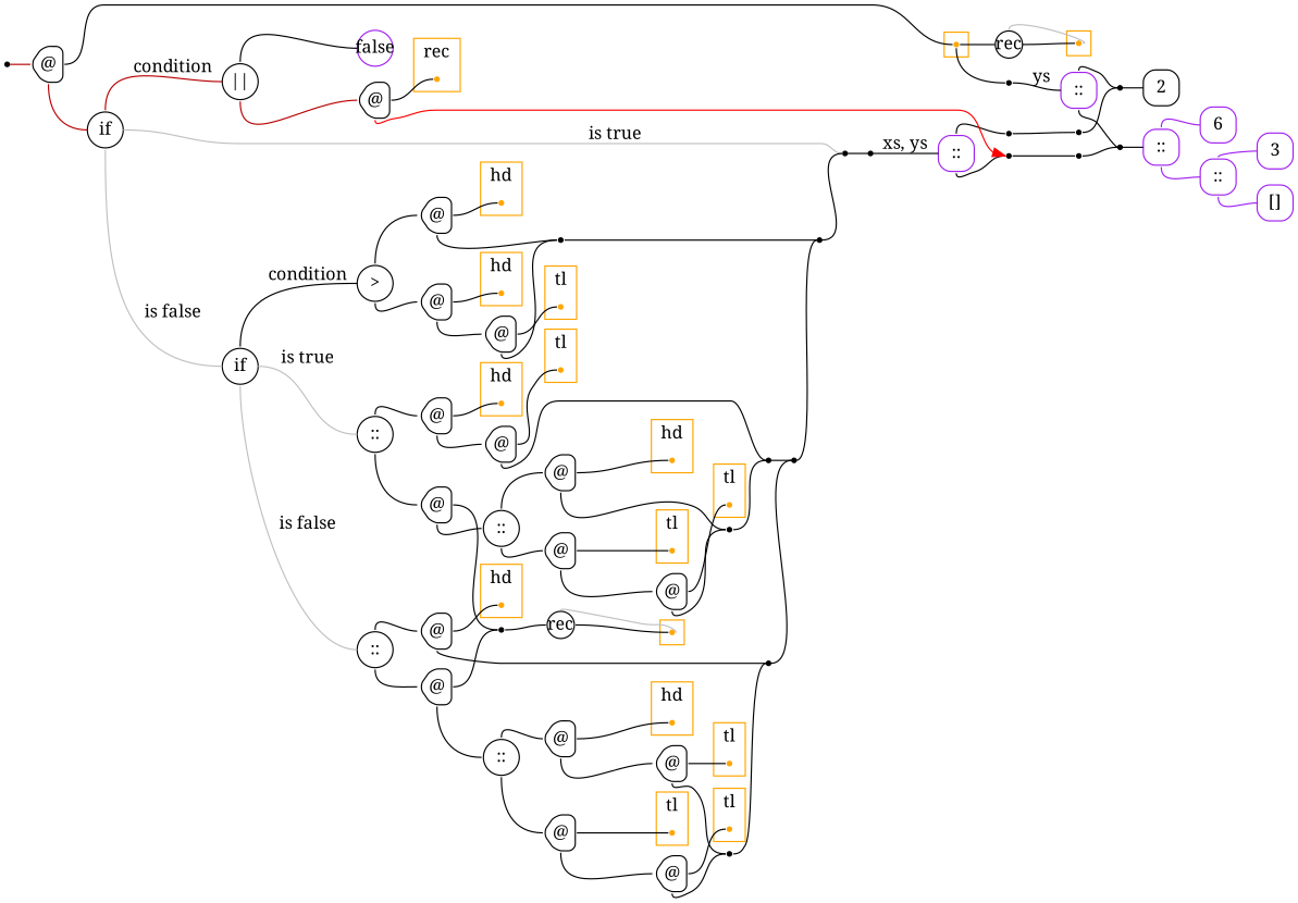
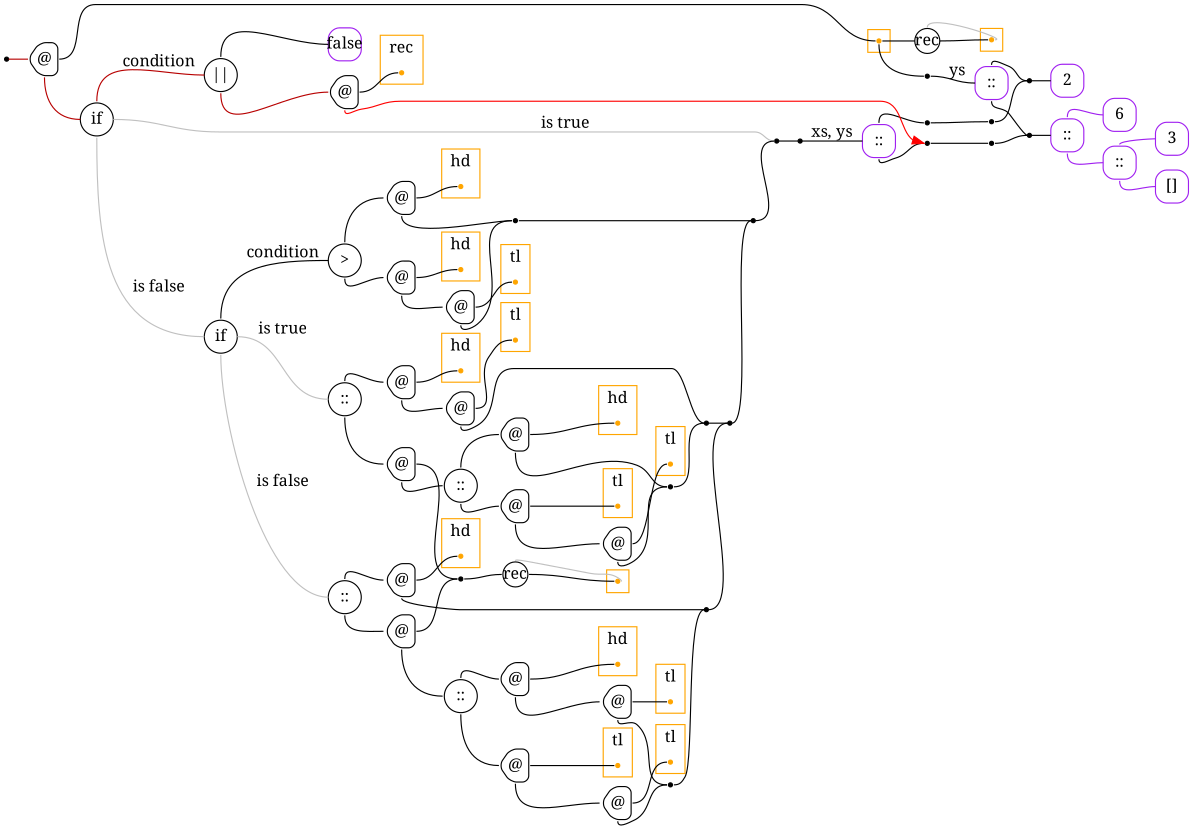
  digraph {
    fontname="Noto Serif"
    labeldistance=0
    nodesep=.175
    rankdir=LR
    ranksep=.175
    node [color="#000000" fixedsize=true fontname="Noto Serif" orientation=90 shape=point style=rounded]
    edge [arrowhead=none arrowtail=none fontname="Noto Serif" headport=w tailport=e]
    ndcluster_nd366 [color=orange style=""]
    ndcluster_nd152 [color=orange style=""]
    ndcluster_nd560 [color=orange style=""]
    ndcluster_nd55 [color=orange style=""]
    ndcluster_nd120 [color=orange style=""]
    ndcluster_nd240 [color=orange style=""]
    ndcluster_nd166 [color=orange style=""]
    ndcluster_nd177 [color=orange style=""]
    ndcluster_nd195 [color=orange style=""]
    ndcluster_nd206 [color=orange style=""]
    ndcluster_nd226 [color=orange style=""]
    ndcluster_nd272 [color=orange style=""]
    ndcluster_nd251 [color=orange style=""]
    ndcluster_nd291 [color=orange style=""]
    ndcluster_nd302 [color=orange style=""]
    ndcluster_nd317 [color=orange style=""]
    ndcluster_nd328 [color=orange style=""]
    n18 [height=.3 label=rec shape=circle width=.3 orientation=""]
    n19 [label=" " color=""]
    nd1 [color="" orientation="" style=""]
    n21 [height=.4 label="@" shape=house width=.4]
    n22 [height=.4 label=if shape=circle width=.4 orientation=""]
-   n23 [color=black height=.4 label=2 shape=square width=.4]
+   n23 [color=purple height=.4 label=2 shape=square width=.4]
    n24 [color=purple height=.4 label=6 shape=square width=.4]
    n25 [color=purple height=.4 label=3 shape=square width=.4]
    n26 [color=purple height=.4 label="[]" shape=square width=.4]
    n27 [color=purple height=.4 label="::" shape=square width=.4]
    n28 [color=purple height=.4 label="::" shape=square width=.4]
    n29 [color=purple height=.4 label="::" shape=square width=.4]
    n30 [label=" " color=""]
    n31 [label=" " color=""]
    n32 [height=.3 label=rec shape=circle width=.3 orientation=""]
    n33 [height=.4 label="||" shape=circle width=.4 orientation=""]
    n34 [height=.4 label=if shape=circle width=.4 orientation=""]
    n35 [label=" " color=""]
    n36 [color=purple height=.4 label="::" shape=square width=.4]
    n37 [label=" " color=""]
    n38 [label=" " color=""]
    n39 [label=" " color=""]
    n40 [label=" " color=""]
    n41 [height=.4 label="@" shape=house width=.4]
-   n42 [color=purple height=.4 label=false shape=circle width=.4]
+   n42 [color=purple height=.4 label=false shape=square width=.4]
    n43 [height=.4 label=">" shape=circle width=.4 orientation=""]
    n44 [height=.4 label="::" shape=circle width=.4 orientation=""]
    n45 [height=.4 label="::" shape=circle width=.4 orientation=""]
    n46 [label=" " color=""]
    n47 [height=.4 label="@" shape=house width=.4]
    n48 [height=.4 label="@" shape=house width=.4]
    n49 [height=.4 label="@" shape=house width=.4]
    n50 [height=.4 label="@" shape=house width=.4]
    n51 [height=.4 label="@" shape=house width=.4]
    n52 [height=.4 label="@" shape=house width=.4]
    n53 [label=" " color=""]
    n54 [height=.4 label="@" shape=house width=.4]
    n55 [label=" " color=""]
    n56 [height=.4 label="@" shape=house width=.4]
    n57 [height=.4 label="::" shape=circle width=.4 orientation=""]
    n58 [label=" " color=""]
    n59 [label=" " color=""]
    n60 [label=" " color=""]
    n61 [height=.4 label="@" shape=house width=.4]
    n62 [height=.4 label="@" shape=house width=.4]
    n63 [label=" " color=""]
    n64 [height=.4 label="@" shape=house width=.4]
    n65 [label=" " color=""]
    n66 [height=.4 label="::" shape=circle width=.4 orientation=""]
    n67 [height=.4 label="@" shape=house width=.4]
    n68 [height=.4 label="@" shape=house width=.4]
    n69 [height=.4 label="@" shape=house width=.4]
    n70 [height=.4 label="@" shape=house width=.4]
    n71 [label=" " color=""]
    subgraph cluster_1 {
      color=orange
      style=fill
      ndcluster_nd366
    }
    subgraph cluster_2 {
      color=orange
      style=fill
      ndcluster_nd560
    }
    subgraph cluster_3 {
      color=orange
      label=hd
      style=fill
      ndcluster_nd152
    }
    subgraph cluster_4 {
      color=orange
      style=fill
      ndcluster_nd55
    }
    subgraph cluster_5 {
      color=orange
      label=rec
      style=fill
      ndcluster_nd120
    }
    subgraph cluster_6 {
      color=orange
      label=tl
      style=fill
      ndcluster_nd240
    }
    subgraph cluster_7 {
      color=orange
      label=hd
      style=fill
      ndcluster_nd166
    }
    subgraph cluster_8 {
      color=orange
      label=tl
      style=fill
      ndcluster_nd177
    }
    subgraph cluster_9 {
      color=orange
      label=hd
      style=fill
      ndcluster_nd195
    }
    subgraph cluster_10 {
      color=orange
      label=tl
      style=fill
      ndcluster_nd206
    }
    subgraph cluster_11 {
      color=orange
      label=hd
      style=fill
      ndcluster_nd226
    }
    subgraph cluster_12 {
      color=orange
      label=hd
      style=fill
      ndcluster_nd272
    }
    subgraph cluster_13 {
      color=orange
      label=tl
      style=fill
      ndcluster_nd251
    }
    subgraph cluster_14 {
      color=orange
      label=hd
      style=fill
      ndcluster_nd291
    }
    subgraph cluster_15 {
      color=orange
      label=tl
      style=fill
      ndcluster_nd302
    }
    subgraph cluster_16 {
      color=orange
      label=tl
      style=fill
      ndcluster_nd317
    }
    subgraph cluster_17 {
      color=orange
      label=tl
      style=fill
      ndcluster_nd328
    }
    ndcluster_nd55 -> n18 [color=black]
    ndcluster_nd55 -> n19 [tailport=s]
    n18 -> ndcluster_nd366 [color=grey dir=back headport=e tailport=n]
    n18 -> ndcluster_nd366
    n19 -> n29 [label=ys]
    nd1 -> n21 [color="#b70000"]
    n21 -> ndcluster_nd55
    n21 -> n22 [color="#b70000" tailport=s]
    n22 -> n33 [color="#b70000" label=condition tailport=n]
    n22 -> n34 [color=grey label="is false" tailport=s]
    n22 -> n35 [color=grey label="is true"]
    n27 -> n25 [color=purple tailport=n]
    n27 -> n26 [color=purple tailport=s]
    n28 -> n24 [color=purple tailport=n]
    n28 -> n27 [color=purple tailport=s]
    n29 -> n30 [tailport=n]
    n29 -> n31 [tailport=s]
    n30 -> n23
    n31 -> n28
    n32 -> ndcluster_nd560 [color=grey dir=back headport=e tailport=n]
    n32 -> ndcluster_nd560
    n33 -> n41 [color="#b70000" tailport=s]
    n33 -> n42 [tailport=n]
    n34 -> n43 [label=condition tailport=n]
    n34 -> n44 [color=grey label="is true"]
    n34 -> n45 [color=grey label="is false" tailport=s]
    n35 -> n46
    n36 -> n37 [tailport=n]
    n36 -> n38 [tailport=s]
    n37 -> n39
    n38 -> n40
    n39 -> n30
    n40 -> n31
    n41 -> ndcluster_nd120
    n41 -> n38 [arrowhead=normal color=red tailport=s]
    n43 -> n47 [tailport=n]
    n43 -> n48 [tailport=s]
    n44 -> n49 [tailport=n]
    n44 -> n50 [tailport=s]
    n45 -> n51 [tailport=n]
    n45 -> n52 [tailport=s]
    n46 -> n36 [label="xs, ys"]
    n47 -> ndcluster_nd152
    n47 -> n53 [tailport=s]
    n48 -> ndcluster_nd166
    n48 -> n54 [tailport=s]
    n49 -> ndcluster_nd195
    n49 -> n56 [tailport=s]
    n50 -> n57 [tailport=s]
    n50 -> n58
    n51 -> ndcluster_nd272
    n51 -> n65 [tailport=s]
    n52 -> n58
    n52 -> n66 [tailport=s]
    n53 -> n55
    n54 -> ndcluster_nd177
    n54 -> n53 [tailport=s]
    n55 -> n35
    n56 -> ndcluster_nd206
    n56 -> n59 [tailport=s]
    n57 -> n61 [tailport=n]
    n57 -> n62 [tailport=s]
    n58 -> n32 [color=black]
    n59 -> n60
    n60 -> n55
    n61 -> ndcluster_nd226
    n61 -> n63 [tailport=s]
    n62 -> ndcluster_nd240
    n62 -> n64 [tailport=s]
    n63 -> n59
    n64 -> ndcluster_nd251
    n64 -> n63 [tailport=s]
    n65 -> n60
    n66 -> n67 [tailport=n]
    n66 -> n68 [tailport=s]
    n67 -> ndcluster_nd291
    n67 -> n69 [tailport=s]
    n68 -> ndcluster_nd317
    n68 -> n70 [tailport=s]
    n69 -> ndcluster_nd302
    n69 -> n71 [tailport=s]
    n70 -> ndcluster_nd328
    n70 -> n71 [tailport=s]
    n71 -> n65
  }
